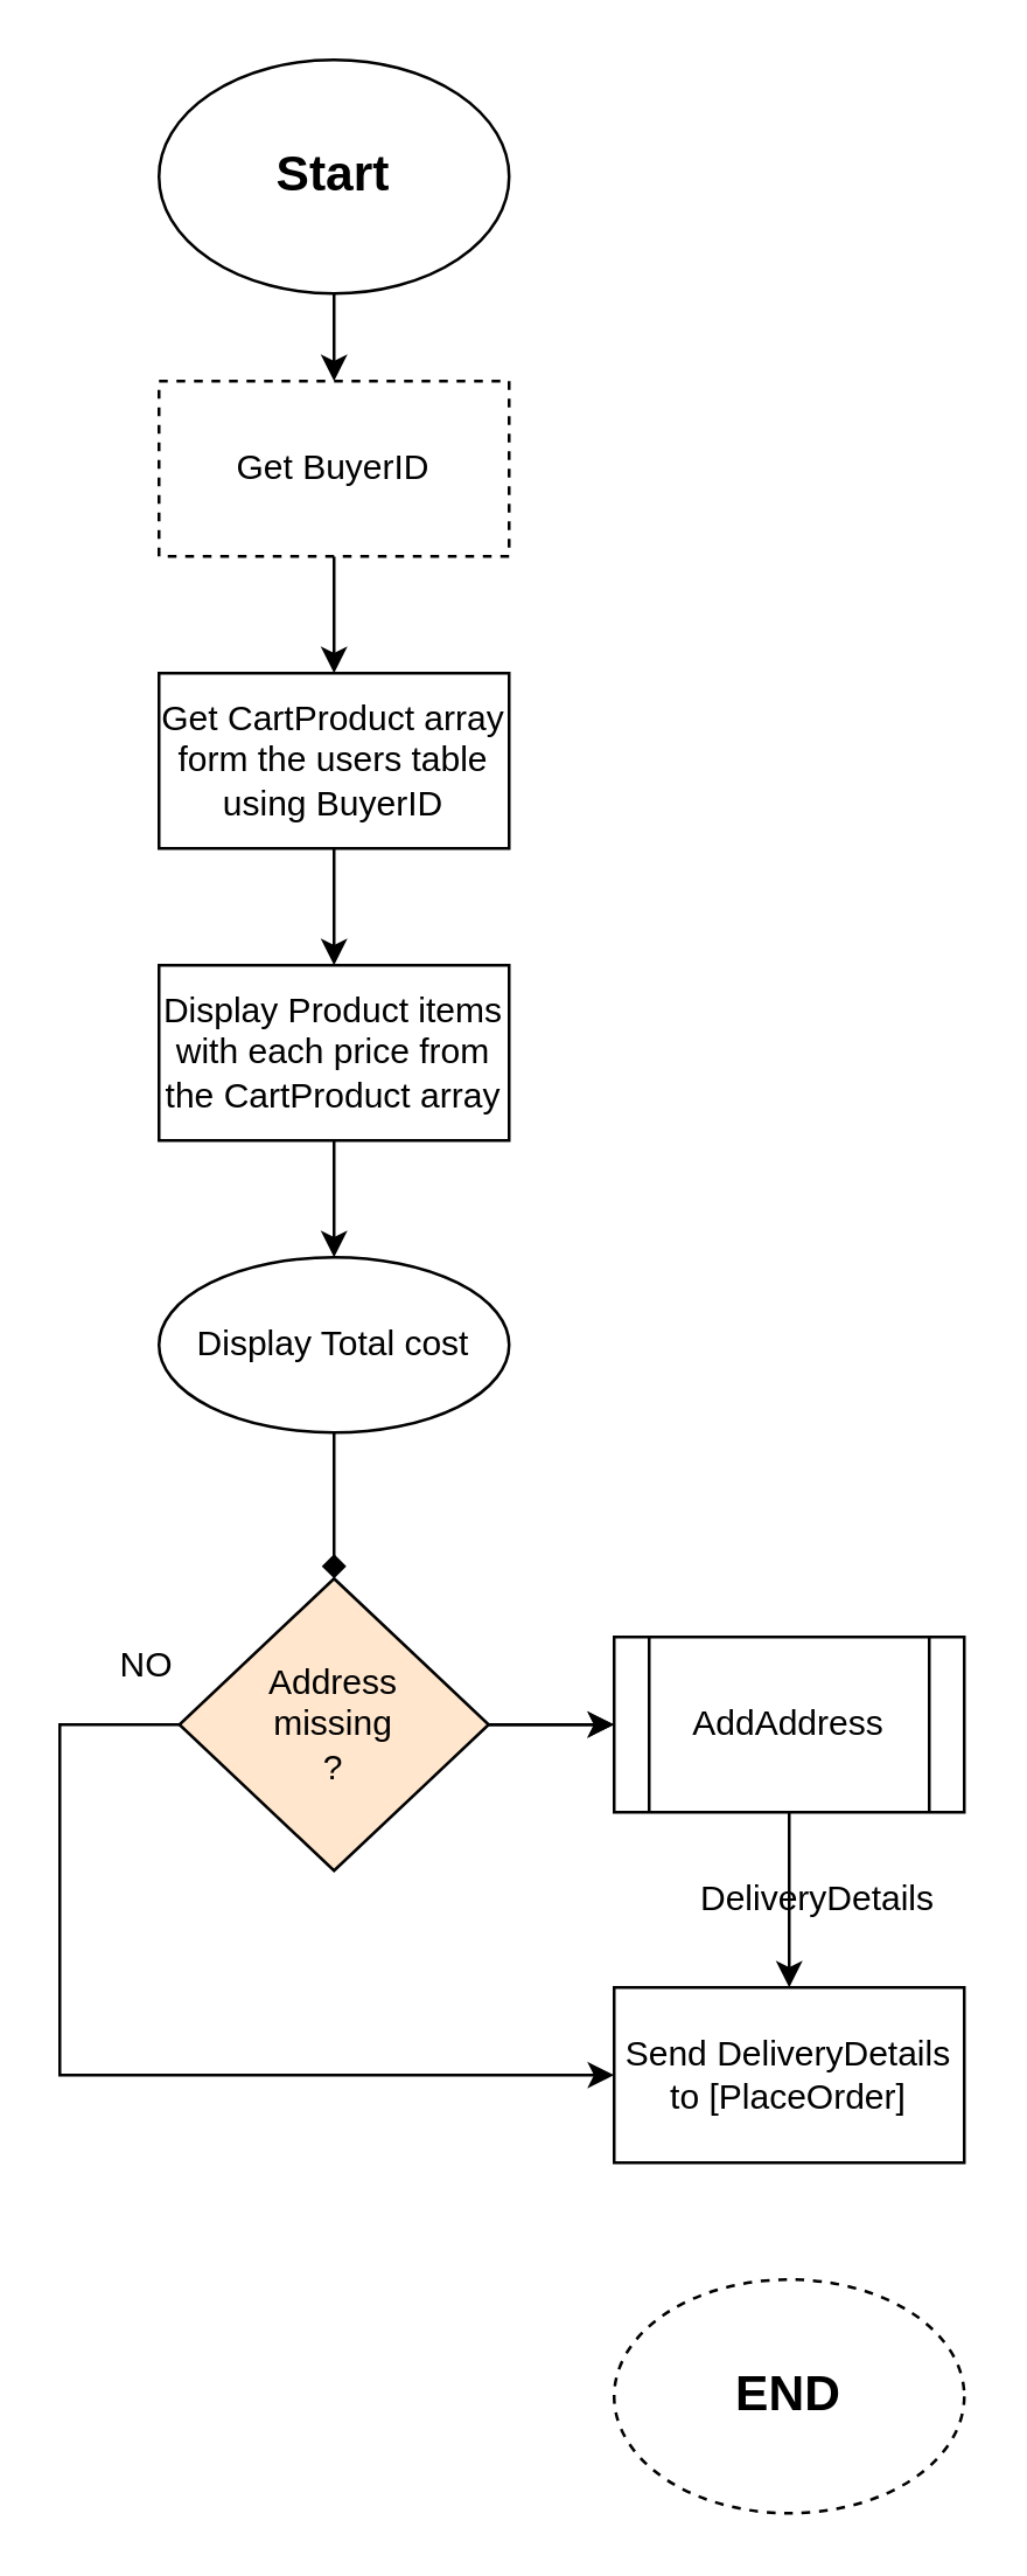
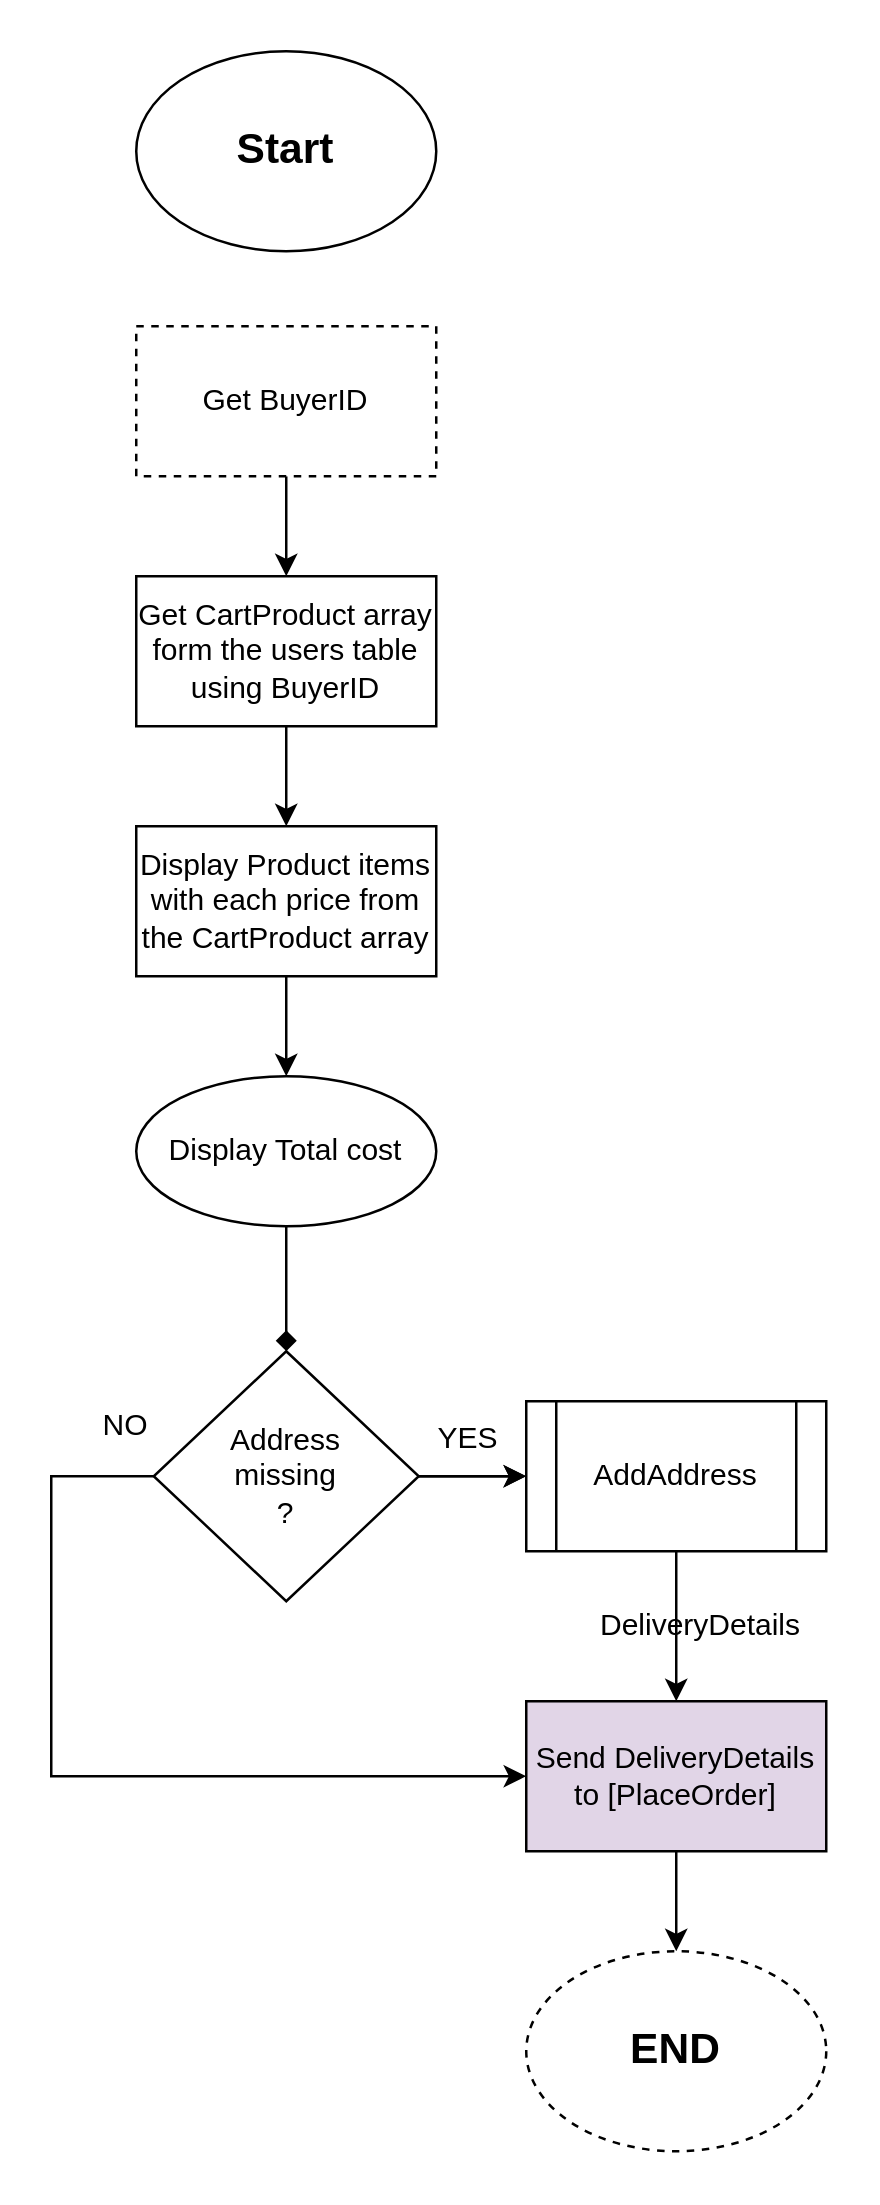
  <mxCell id="0" />
  <mxCell id="1" parent="0" />
- <mxCell id="2" value="" style="edgeStyle=orthogonalEdgeStyle;rounded=0;orthogonalLoop=1;jettySize=auto;html=1;" parent="1" source="3" target="5" edge="1"><mxGeometry relative="1" as="geometry" /></mxCell>
  <mxCell id="3" value="&lt;b&gt;&lt;font style=&quot;font-size: 17px&quot;&gt;Start&lt;/font&gt;&lt;/b&gt;" style="ellipse;whiteSpace=wrap;html=1;" parent="1" vertex="1"><mxGeometry x="54" y="20" width="120" height="80" as="geometry" /></mxCell>
  <mxCell id="4" value="" style="edgeStyle=orthogonalEdgeStyle;rounded=0;orthogonalLoop=1;jettySize=auto;html=1;" parent="1" source="5" target="7" edge="1"><mxGeometry relative="1" as="geometry" /></mxCell>
  <mxCell id="5" value="Get BuyerID" style="rounded=0;whiteSpace=wrap;html=1;dashed=1;" parent="1" vertex="1"><mxGeometry x="54" y="130" width="120" height="60" as="geometry" /></mxCell>
  <mxCell id="6" value="" style="edgeStyle=orthogonalEdgeStyle;rounded=0;orthogonalLoop=1;jettySize=auto;html=1;" parent="1" source="7" target="9" edge="1"><mxGeometry relative="1" as="geometry" /></mxCell>
  <mxCell id="7" value="Get CartProduct array form the users table using BuyerID" style="rounded=0;whiteSpace=wrap;html=1;" parent="1" vertex="1"><mxGeometry x="54" y="230" width="120" height="60" as="geometry" /></mxCell>
  <mxCell id="8" value="" style="edgeStyle=orthogonalEdgeStyle;rounded=0;orthogonalLoop=1;jettySize=auto;html=1;" parent="1" source="9" target="11" edge="1"><mxGeometry relative="1" as="geometry" /></mxCell>
  <mxCell id="9" value="Display Product items with each price from the CartProduct array" style="rounded=0;whiteSpace=wrap;html=1;" parent="1" vertex="1"><mxGeometry x="54" y="330" width="120" height="60" as="geometry" /></mxCell>
  <mxCell id="10" value="" style="edgeStyle=orthogonalEdgeStyle;rounded=0;orthogonalLoop=1;jettySize=auto;html=1;endArrow=diamond;" parent="1" source="11" target="15" edge="1"><mxGeometry relative="1" as="geometry" /></mxCell>
  <mxCell id="11" value="Display Total cost" style="ellipse;whiteSpace=wrap;html=1;" parent="1" vertex="1"><mxGeometry x="54" y="430" width="120" height="60" as="geometry" /></mxCell>
  <mxCell id="12" value="" style="edgeStyle=orthogonalEdgeStyle;rounded=0;orthogonalLoop=1;jettySize=auto;html=1;" parent="1" source="15" target="17" edge="1"><mxGeometry relative="1" as="geometry" /></mxCell>
  <mxCell id="13" style="edgeStyle=orthogonalEdgeStyle;rounded=0;orthogonalLoop=1;jettySize=auto;html=1;entryX=0;entryY=0.5;entryDx=0;entryDy=0;" parent="1" source="15" target="19" edge="1"><mxGeometry relative="1" as="geometry"><mxPoint x="100" y="520" as="targetPoint" /><Array as="points"><mxPoint x="20" y="590" /><mxPoint x="20" y="710" /></Array></mxGeometry></mxCell>
  <mxCell id="14" value="" style="edgeStyle=orthogonalEdgeStyle;rounded=0;orthogonalLoop=1;jettySize=auto;html=1;" parent="1" source="15" target="17" edge="1"><mxGeometry relative="1" as="geometry" /></mxCell>
- <mxCell id="15" value="Address&lt;br&gt;missing&lt;br&gt;?" style="rhombus;whiteSpace=wrap;html=1;fillColor=#ffe6cc;" parent="1" vertex="1"><mxGeometry x="61" y="540" width="106" height="100" as="geometry" /></mxCell>
+ <mxCell id="15" value="Address&lt;br&gt;missing&lt;br&gt;?" style="rhombus;whiteSpace=wrap;html=1;" parent="1" vertex="1"><mxGeometry x="61" y="540" width="106" height="100" as="geometry" /></mxCell>
  <mxCell id="16" value="" style="edgeStyle=orthogonalEdgeStyle;rounded=0;orthogonalLoop=1;jettySize=auto;html=1;" parent="1" source="17" target="19" edge="1"><mxGeometry relative="1" as="geometry" /></mxCell>
  <mxCell id="17" value="AddAddress" style="shape=process;whiteSpace=wrap;html=1;backgroundOutline=1;" parent="1" vertex="1"><mxGeometry x="210" y="560" width="120" height="60" as="geometry" /></mxCell>
- <mxCell id="19" value="Send DeliveryDetails to [PlaceOrder]" style="rounded=0;whiteSpace=wrap;html=1;" parent="1" vertex="1"><mxGeometry x="210" y="680" width="120" height="60" as="geometry" /></mxCell>
+ <mxCell id="18" value="" style="edgeStyle=orthogonalEdgeStyle;rounded=0;orthogonalLoop=1;jettySize=auto;html=1;" parent="1" source="19" target="21" edge="1"><mxGeometry relative="1" as="geometry" /></mxCell>
+ <mxCell id="19" value="Send DeliveryDetails to [PlaceOrder]" style="rounded=0;whiteSpace=wrap;html=1;fillColor=#e1d5e7;" parent="1" vertex="1"><mxGeometry x="210" y="680" width="120" height="60" as="geometry" /></mxCell>
  <mxCell id="20" value="DeliveryDetails" style="text;html=1;strokeColor=none;fillColor=none;align=center;verticalAlign=middle;whiteSpace=wrap;rounded=0;" parent="1" vertex="1"><mxGeometry x="260" y="640" width="40" height="20" as="geometry" /></mxCell>
  <mxCell id="21" value="&lt;b&gt;&lt;font style=&quot;font-size: 17px&quot;&gt;END&lt;/font&gt;&lt;/b&gt;" style="ellipse;whiteSpace=wrap;html=1;dashed=1;" parent="1" vertex="1"><mxGeometry x="210" y="780" width="120" height="80" as="geometry" /></mxCell>
+ <mxCell id="22" value="YES" style="text;html=1;strokeColor=none;fillColor=none;align=center;verticalAlign=middle;whiteSpace=wrap;rounded=0;" parent="1" vertex="1"><mxGeometry x="167" y="565" width="40" height="20" as="geometry" /></mxCell>
  <mxCell id="23" value="NO" style="text;html=1;strokeColor=none;fillColor=none;align=center;verticalAlign=middle;whiteSpace=wrap;rounded=0;" parent="1" vertex="1"><mxGeometry x="30" y="560" width="40" height="20" as="geometry" /></mxCell>
